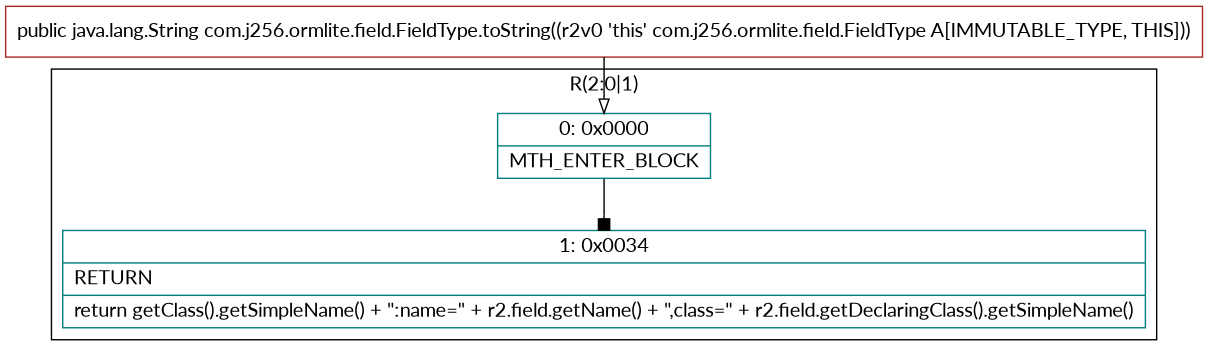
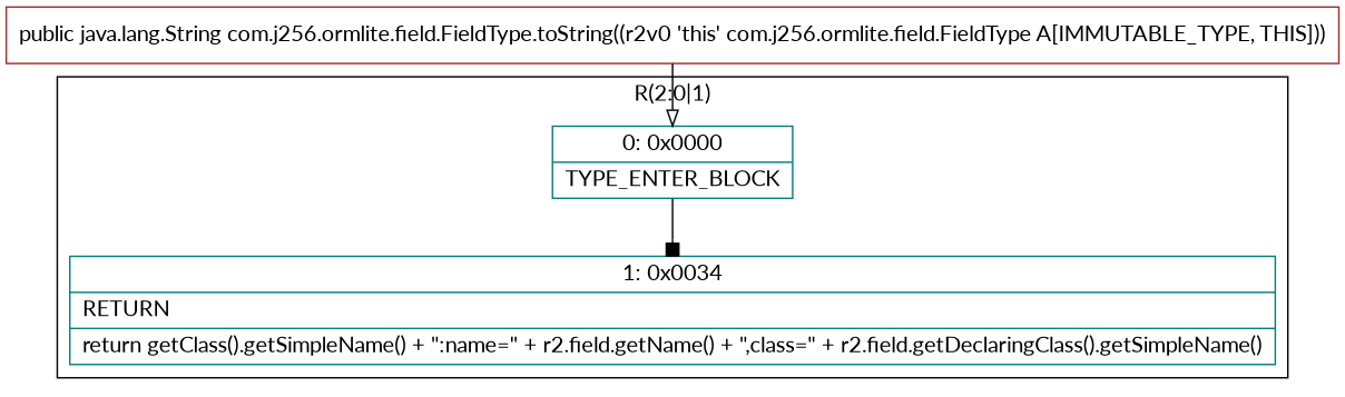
  digraph {
    fontname=Lato
    node [color=teal shape=record fontname=Lato]
    edge [fontname=Lato]
-   n1 [label="{0\:\ 0x0000|MTH_ENTER_BLOCK\l}"]
+   n1 [label="{0\:\ 0x0000|TYPE_ENTER_BLOCK\l}"]
    n2 [label="{1\:\ 0x0034|RETURN\l|return getClass().getSimpleName() + \":name=\" + r2.field.getName() + \",class=\" + r2.field.getDeclaringClass().getSimpleName()\l}"]
    n3 [label="{public java.lang.String com.j256.ormlite.field.FieldType.toString((r2v0 'this' com.j256.ormlite.field.FieldType A[IMMUTABLE_TYPE, THIS])) }" color=brown]
    subgraph cluster_1 {
      label="R(2:0|1)"
      n1
      n2
    }
    n1 -> n2 [arrowhead=box]
    n3 -> n1 [arrowhead=onormal]
  }
